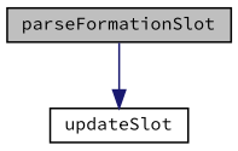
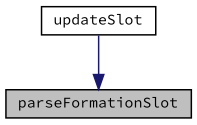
  digraph {
    rankdir=TB
    fontname="Source Code Pro"
    node [color=black fontname="Source Code Pro" fontsize=10 shape=record style=filled]
    n1 [fillcolor=grey75 fontcolor=black height=0.2 label=parseFormationSlot width=0.4]
    n2 [fillcolor=white height=0.2 label=updateSlot width=0.4]
-   n1 -> n2 [color=midnightblue fontname="Source Code Pro" fontsize=10 labelfontname=FreeSans labelfontsize=10 style=solid]
+   n2 -> n1 [color=midnightblue fontname="Source Code Pro" fontsize=10 labelfontname=FreeSans labelfontsize=10 style=solid]
  }
